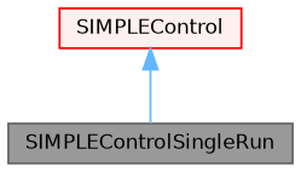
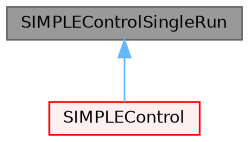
  digraph {
    node [fontname=Helvetica fontsize=10 shape=box style=filled]
    n1 [color=gray40 fillcolor=grey60 fontcolor=black height=0.2 label=SIMPLEControlSingleRun width=0.4]
    n2 [color=red fillcolor="#FFF0F0" height=0.2 label=SIMPLEControl width=0.4]
-   n2 -> n1 [color=steelblue1 dir=back fontname=Helvetica fontsize=10 labelfontname=Helvetica labelfontsize=10 style=solid]
+   n1 -> n2 [color=steelblue1 dir=back fontname=Helvetica fontsize=10 labelfontname=Helvetica labelfontsize=10 style=solid]
  }
